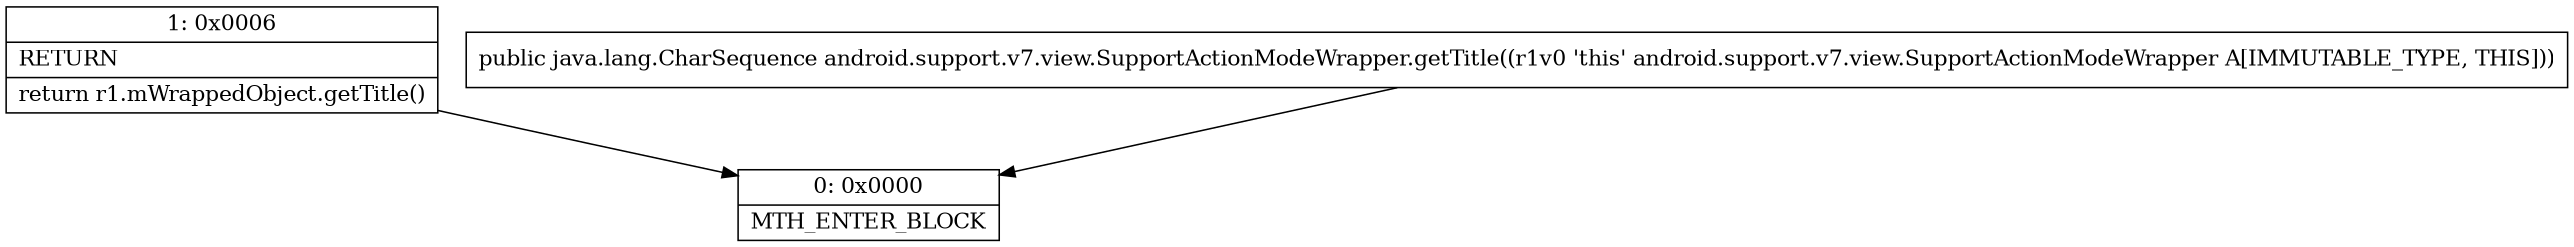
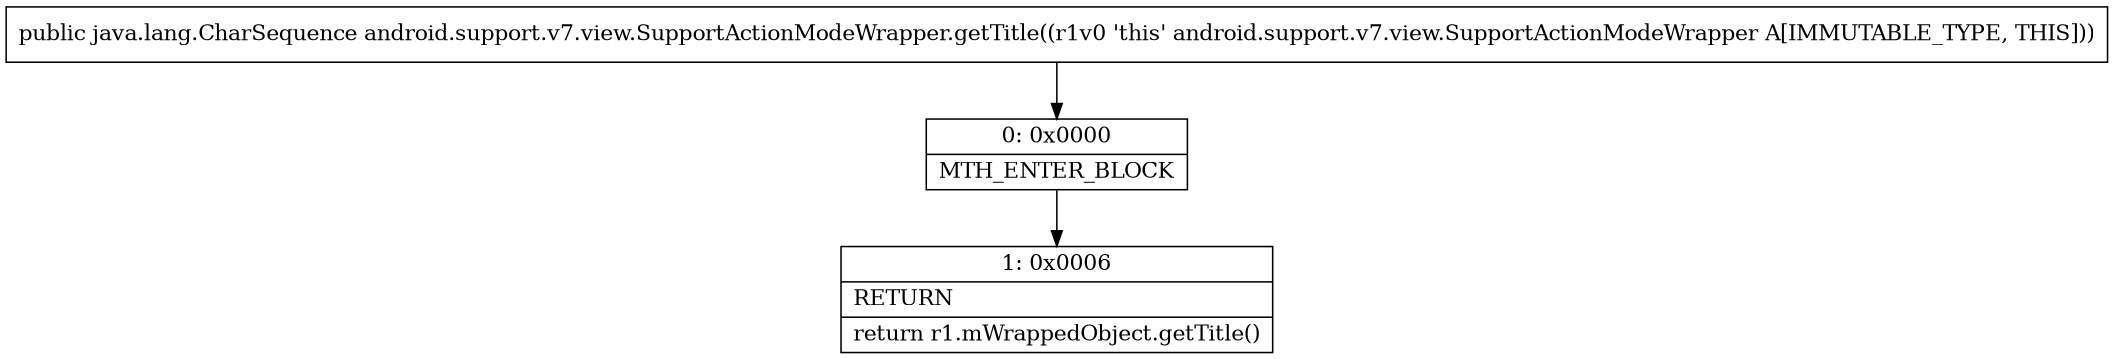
  digraph {
    node [shape=record]
    n1 [label="{0\:\ 0x0000|MTH_ENTER_BLOCK\l}"]
    n2 [label="{1\:\ 0x0006|RETURN\l|return r1.mWrappedObject.getTitle()\l}"]
    n3 [label="{public java.lang.CharSequence android.support.v7.view.SupportActionModeWrapper.getTitle((r1v0 'this' android.support.v7.view.SupportActionModeWrapper A[IMMUTABLE_TYPE, THIS])) }"]
-   n2 -> n1
+   n1 -> n2
    n3 -> n1
  }
